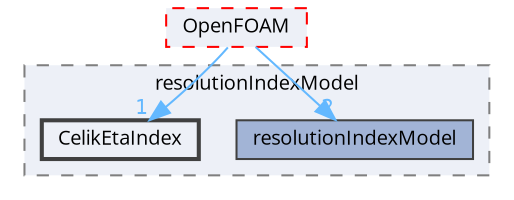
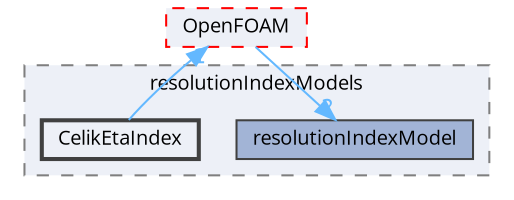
  digraph {
    compound=true
    fontname="Open Sans"
    node [color=grey25 fillcolor="#edf0f7" fontname="Open Sans" fontsize=10 shape=box]
    edge [color=steelblue1 fontcolor=steelblue1 fontname="Open Sans" fontsize=10 labeldistance=1.5 labelfontname=Helvetica labelfontsize=10]
    n1 [fillcolor="#a2b4d6" height=0.2 label=resolutionIndexModel style=filled width=0.4]
    n2 [height=0.2 label=CelikEtaIndex style="filled,bold" width=0.4]
    n3 [color=red height=0.2 label=OpenFOAM style="filled,dashed" width=0.4]
    subgraph cluster_1 {
      bgcolor="#edf0f7"
      fontsize=10
-     label=resolutionIndexModel
+     label=resolutionIndexModels
      pencolor=grey50
      style="filled,dashed"
      n1
      n2
    }
-   n3 -> n2 [headlabel=1]
+   n2 -> n3 [headlabel=1]
    n3 -> n1 [headlabel=2]
  }
